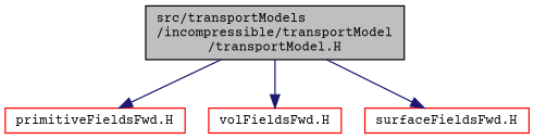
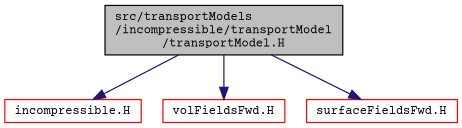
  digraph {
    fontname="Courier Prime"
    node [color=red fontname="Courier Prime" fontsize=10 shape=record]
    edge [color=midnightblue fontname="Courier Prime" fontsize=10 labelfontname=Helvetica labelfontsize=10 style=solid]
    n1 [color=black fillcolor=grey75 fontcolor=black height=0.2 label="src/transportModels\l/incompressible/transportModel\l/transportModel.H" style=filled width=0.4]
-   n2 [height=0.2 label="primitiveFieldsFwd.H" width=0.4]
+   n2 [height=0.2 label="incompressible.H" width=0.4]
    n3 [height=0.2 label="volFieldsFwd.H" width=0.4]
    n4 [height=0.2 label="surfaceFieldsFwd.H" width=0.4]
    n1 -> n2
    n1 -> n3
    n1 -> n4
  }
